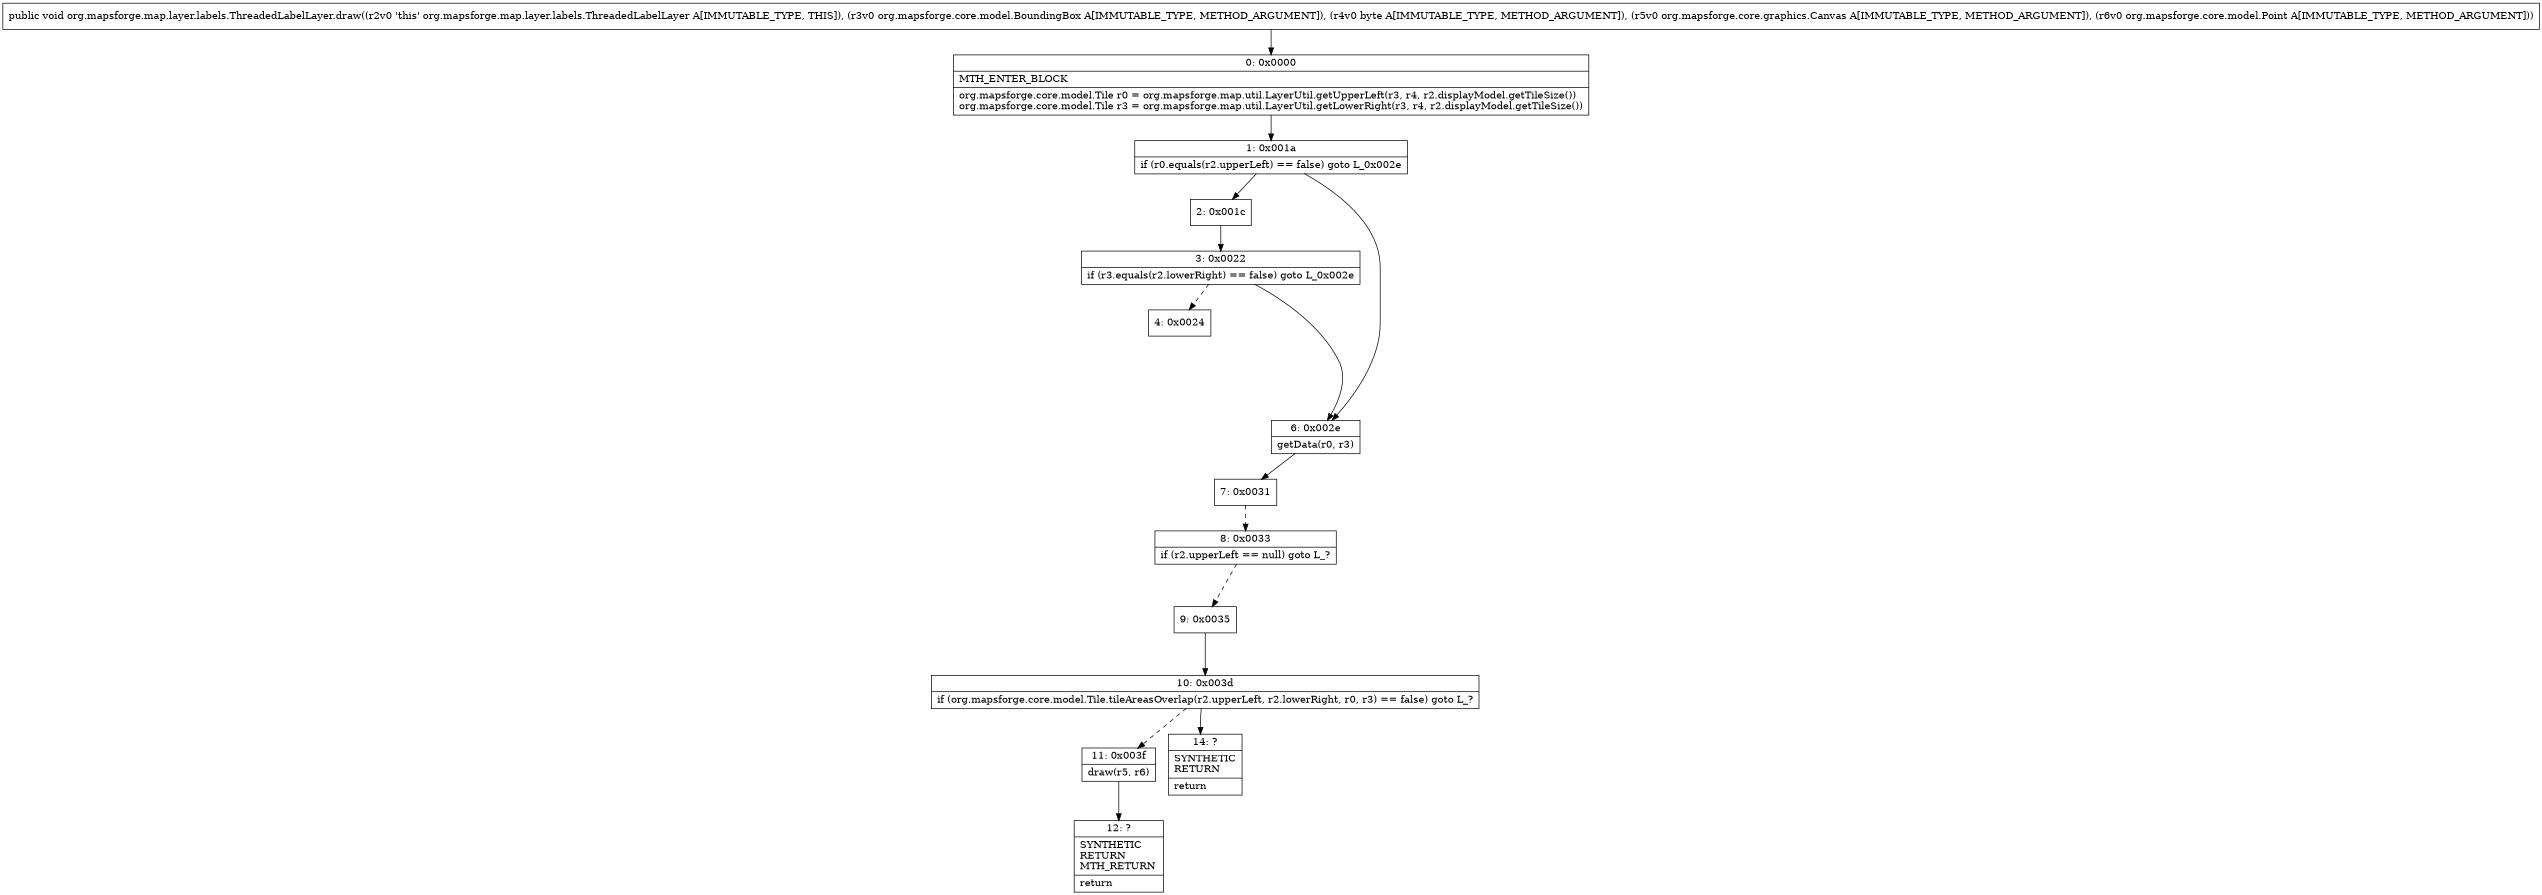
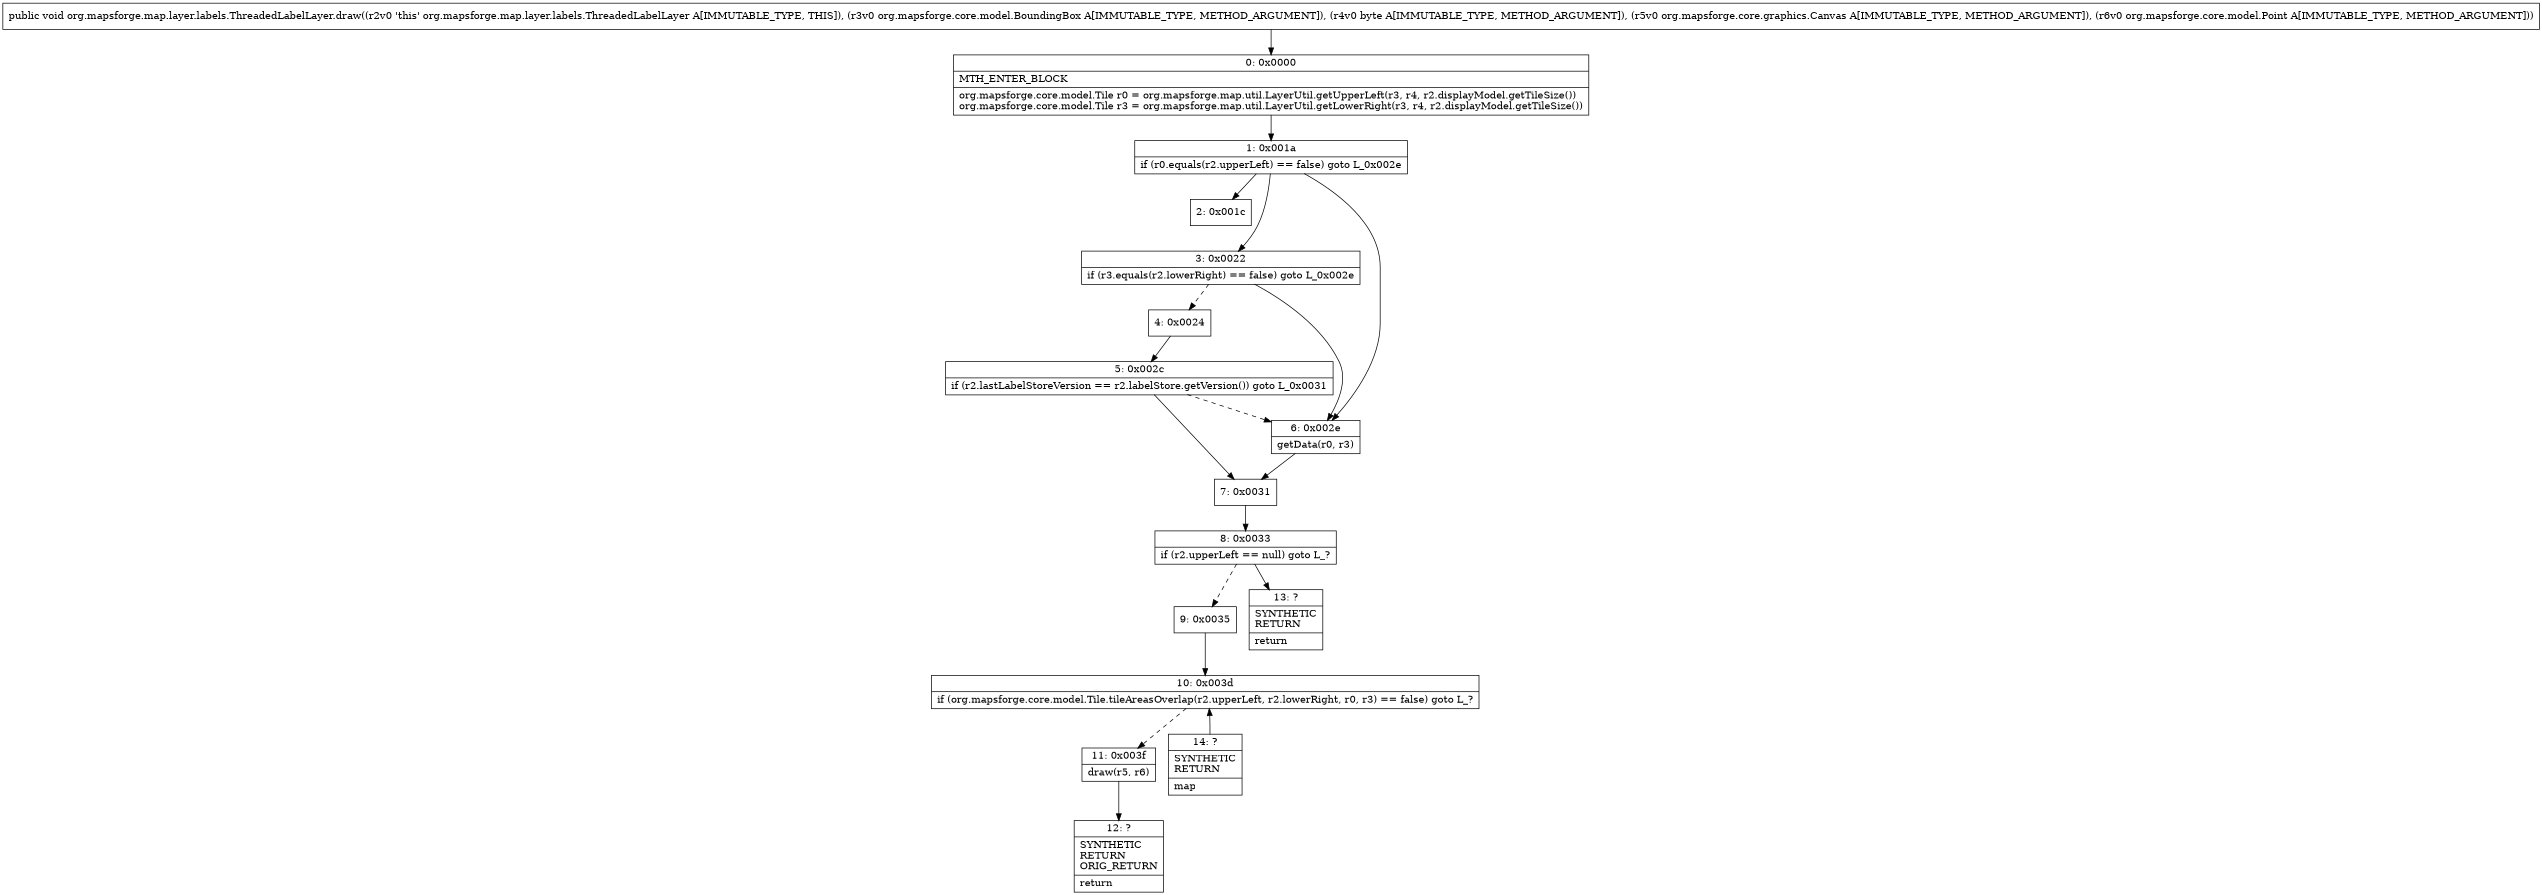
  digraph {
    node [shape=record]
    n1 [label="{0\:\ 0x0000|MTH_ENTER_BLOCK\l|org.mapsforge.core.model.Tile r0 = org.mapsforge.map.util.LayerUtil.getUpperLeft(r3, r4, r2.displayModel.getTileSize())\lorg.mapsforge.core.model.Tile r3 = org.mapsforge.map.util.LayerUtil.getLowerRight(r3, r4, r2.displayModel.getTileSize())\l}"]
    n2 [label="{1\:\ 0x001a|if (r0.equals(r2.upperLeft) == false) goto L_0x002e\l}"]
    n3 [label="{2\:\ 0x001c}"]
    n4 [label="{6\:\ 0x002e|getData(r0, r3)\l}"]
    n5 [label="{3\:\ 0x0022|if (r3.equals(r2.lowerRight) == false) goto L_0x002e\l}"]
    n6 [label="{7\:\ 0x0031}"]
    n7 [label="{4\:\ 0x0024}"]
+   n8 [label="{5\:\ 0x002c|if (r2.lastLabelStoreVersion == r2.labelStore.getVersion()) goto L_0x0031\l}"]
    n9 [label="{8\:\ 0x0033|if (r2.upperLeft == null) goto L_?\l}"]
    n10 [label="{9\:\ 0x0035}"]
+   n11 [label="{13\:\ ?|SYNTHETIC\lRETURN\l|return\l}"]
    n12 [label="{10\:\ 0x003d|if (org.mapsforge.core.model.Tile.tileAreasOverlap(r2.upperLeft, r2.lowerRight, r0, r3) == false) goto L_?\l}"]
    n13 [label="{11\:\ 0x003f|draw(r5, r6)\l}"]
-   n14 [label="{14\:\ ?|SYNTHETIC\lRETURN\l|return\l}"]
-   n15 [label="{12\:\ ?|SYNTHETIC\lRETURN\lMTH_RETURN\l|return\l}"]
+   n14 [label="{14\:\ ?|SYNTHETIC\lRETURN\l|map\l}"]
+   n15 [label="{12\:\ ?|SYNTHETIC\lRETURN\lORIG_RETURN\l|return\l}"]
    n16 [label="{public void org.mapsforge.map.layer.labels.ThreadedLabelLayer.draw((r2v0 'this' org.mapsforge.map.layer.labels.ThreadedLabelLayer A[IMMUTABLE_TYPE, THIS]), (r3v0 org.mapsforge.core.model.BoundingBox A[IMMUTABLE_TYPE, METHOD_ARGUMENT]), (r4v0 byte A[IMMUTABLE_TYPE, METHOD_ARGUMENT]), (r5v0 org.mapsforge.core.graphics.Canvas A[IMMUTABLE_TYPE, METHOD_ARGUMENT]), (r6v0 org.mapsforge.core.model.Point A[IMMUTABLE_TYPE, METHOD_ARGUMENT])) }"]
    n1 -> n2
    n2 -> n3 [style=solid]
    n2 -> n4
-   n3 -> n5
+   n2 -> n5
    n4 -> n6
    n5 -> n4
    n5 -> n7 [style=dashed]
-   n6 -> n9 [style=dashed]
+   n6 -> n9
+   n7 -> n8
+   n8 -> n4 [style=dashed]
+   n8 -> n6
    n9 -> n10 [style=dashed]
+   n9 -> n11
    n10 -> n12
    n12 -> n13 [style=dashed]
-   n12 -> n14
+   n14 -> n12
    n13 -> n15
    n16 -> n1
  }
